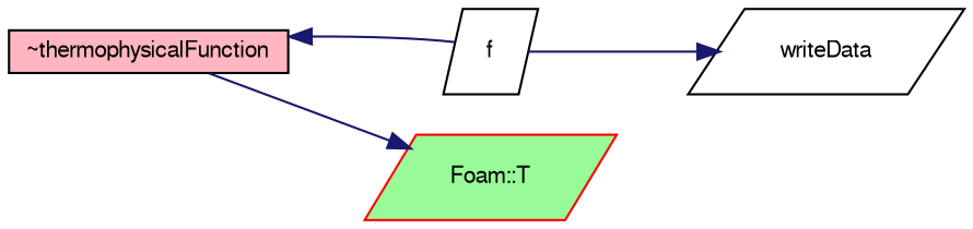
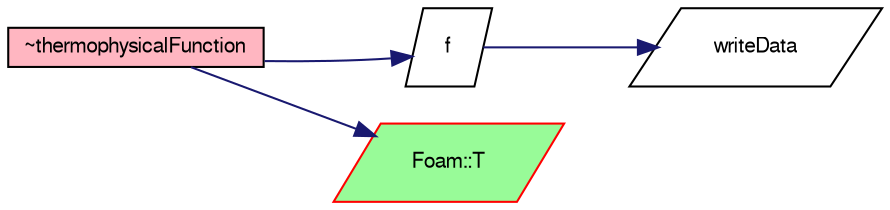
  digraph {
    rankdir=LR
    node [color=black fillcolor=white fontname=FreeSans fontsize=10 shape=parallelogram style=filled]
    edge [color=midnightblue fontname=FreeSans fontsize=10 labelfontname=FreeSans labelfontsize=10 style=solid]
    n1 [fillcolor=lightpink fontcolor=black height=0.2 label="~thermophysicalFunction" shape=box width=0.4]
    n2 [height=0.2 label=f width=0.4]
    n3 [color=red fillcolor=palegreen height=0.2 label="Foam::T" width=0.4]
    n4 [height=0.2 label=writeData width=0.4]
-   n2 -> n1
+   n1 -> n2
    n1 -> n3
    n2 -> n4
  }
